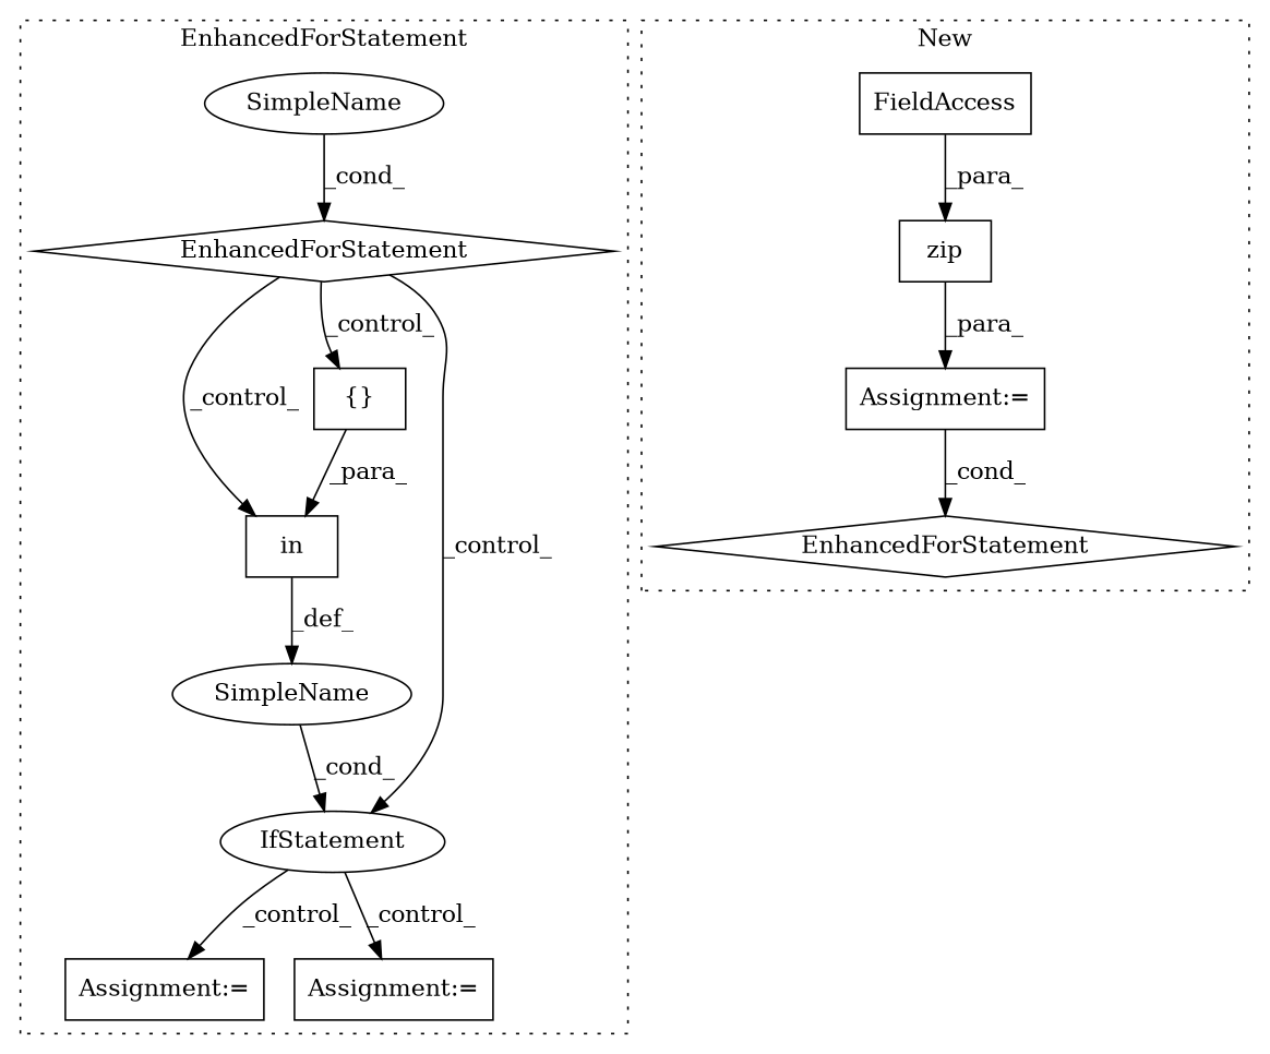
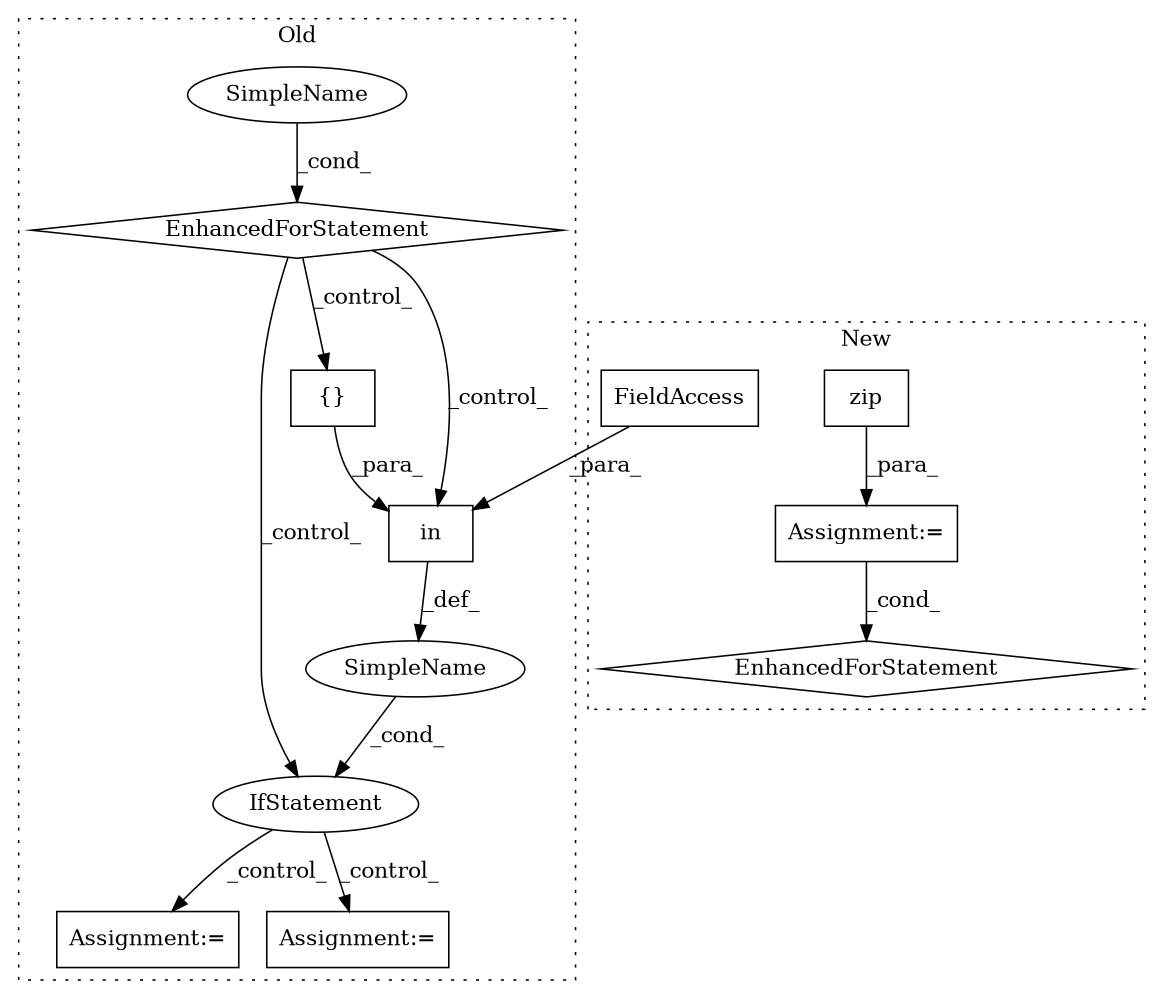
  digraph {
    node [a=7 l=1 s="606,716" shape=box]
    n1 [a=105 l=27 label=in s=914]
    n2 [a=25 l="12,2" label=IfStatement s="902,941" shape=ellipse]
    n3 [l=2 label="Assignment:=" s=1008]
    n4 [a=42 label=SimpleName shape=ellipse l="" s=""]
    n5 [a=42 label=SimpleName s=762 shape=ellipse]
    n6 [label="Assignment:=" s=1095]
    n7 [a=70 l="53,2" label=EnhancedForStatement s="705,788" shape=diamond]
    n8 [a=4 l="1,1" label="{}" s="936,940"]
    n9 [a=32 l="4,1" label=zip s="686,715"]
    n10 [l="68,2" label="Assignment:="]
    n11 [a=70 l="68,2" label=EnhancedForStatement shape=diamond]
    n12 [a=22 l=11 label=FieldAccess s=690]
    subgraph cluster_1 {
-     label=EnhancedForStatement
+     label=Old
      style=dotted
      n1
      n2
      n3
      n4
      n5
      n6
      n7
      n8
    }
    subgraph cluster_2 {
      label=New
      style=dotted
      n9
      n10
      n11
      n12
    }
    n1 -> n4 [label=_def_]
    n2 -> n3 [label=_control_]
    n2 -> n6 [label=_control_]
    n4 -> n2 [label=_cond_]
    n5 -> n7 [label=_cond_]
    n7 -> n1 [label=_control_]
    n7 -> n2 [label=_control_]
    n7 -> n8 [label=_control_]
    n8 -> n1 [label=_para_]
    n9 -> n10 [label=_para_]
    n10 -> n11 [label=_cond_]
-   n12 -> n9 [label=_para_]
+   n12 -> n1 [label=_para_]
  }
